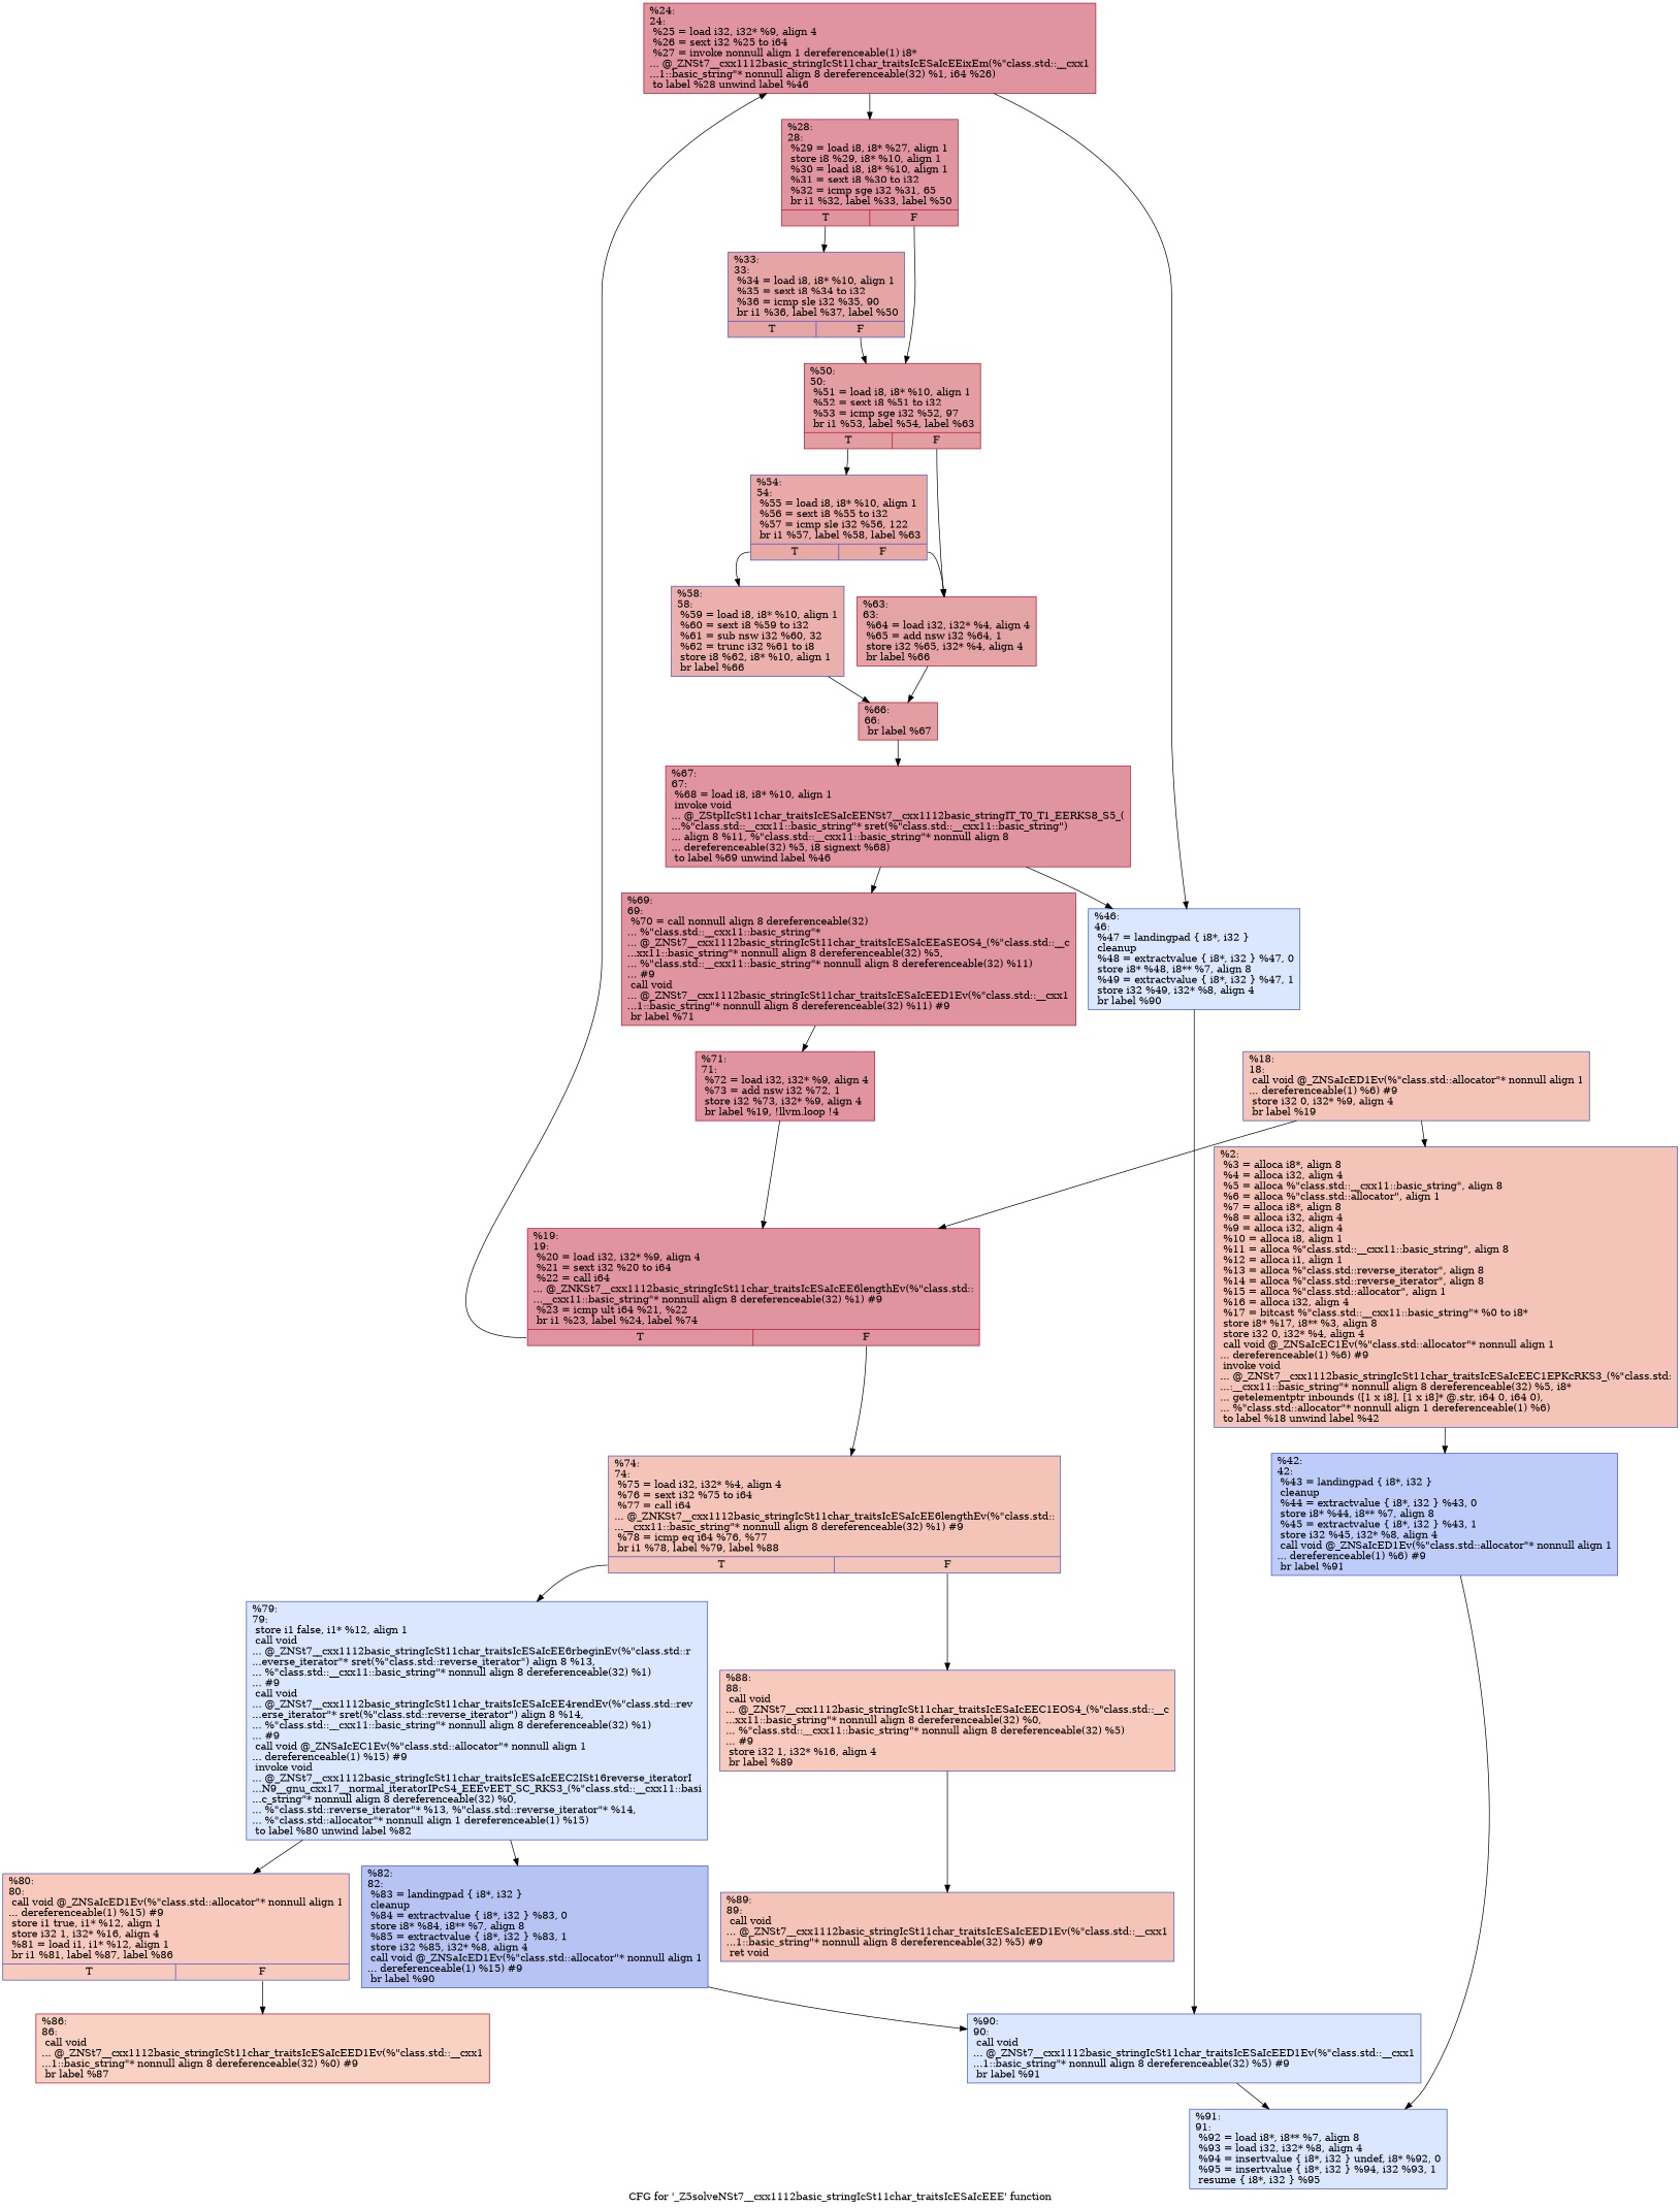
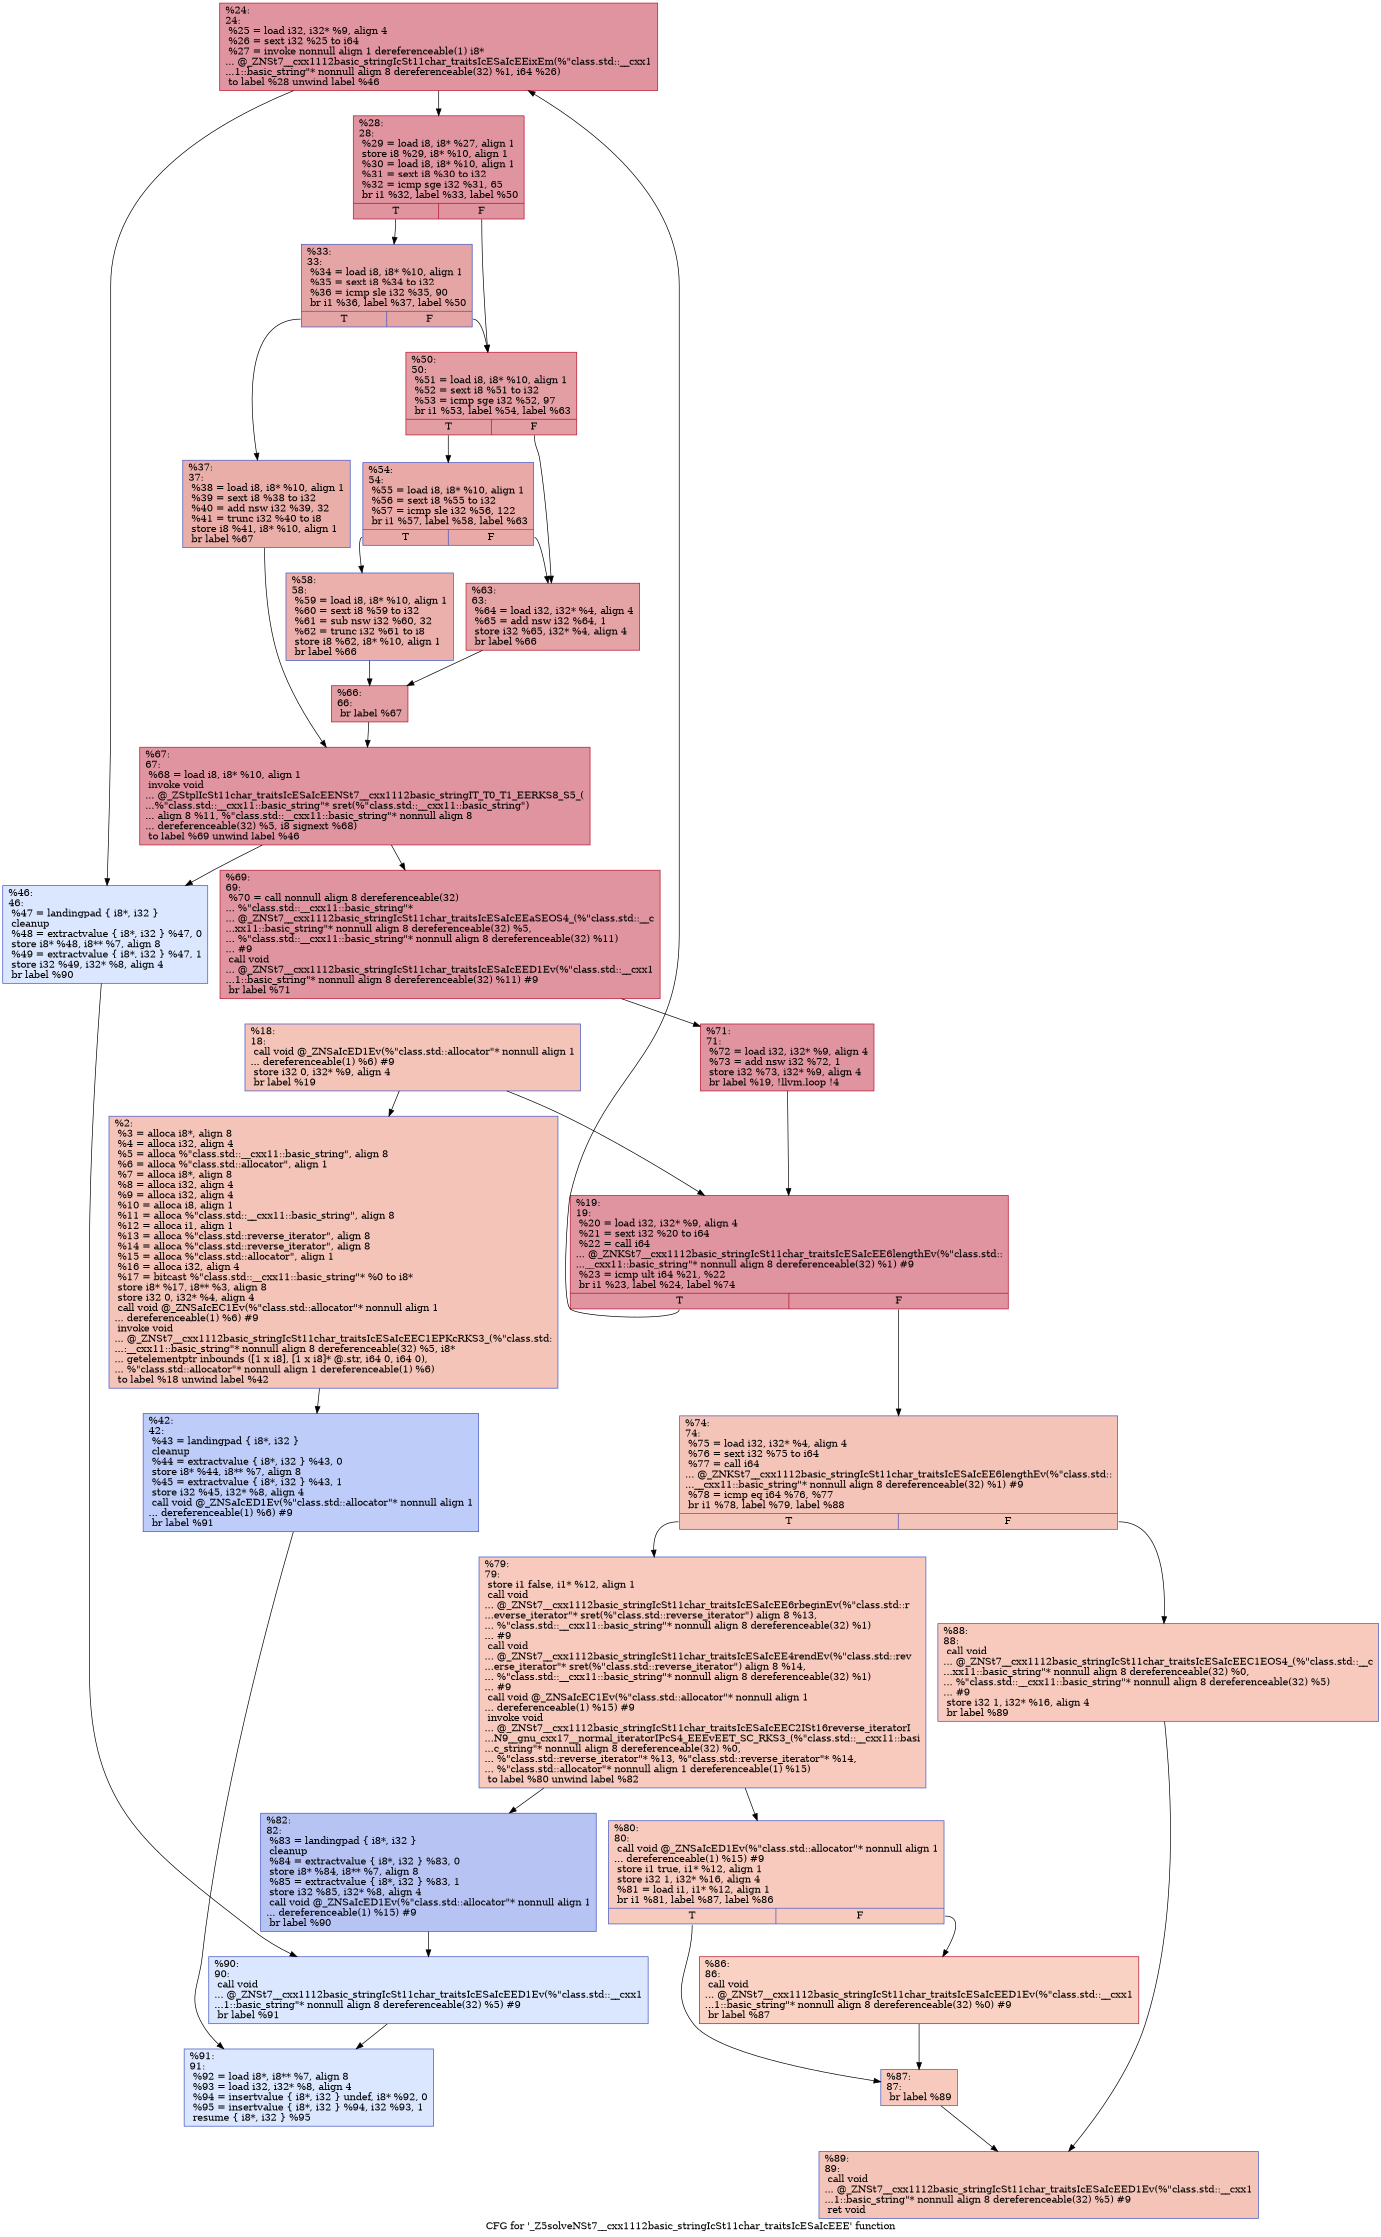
  digraph {
    label="CFG for '_Z5solveNSt7__cxx1112basic_stringIcSt11char_traitsIcESaIcEEE' function"
    node [color="#3d50c3ff" fillcolor="#b70d2870" shape=record style=filled]
    n1 [fillcolor="#e97a5f70" label="{%2:\l  %3 = alloca i8*, align 8\l  %4 = alloca i32, align 4\l  %5 = alloca %\"class.std::__cxx11::basic_string\", align 8\l  %6 = alloca %\"class.std::allocator\", align 1\l  %7 = alloca i8*, align 8\l  %8 = alloca i32, align 4\l  %9 = alloca i32, align 4\l  %10 = alloca i8, align 1\l  %11 = alloca %\"class.std::__cxx11::basic_string\", align 8\l  %12 = alloca i1, align 1\l  %13 = alloca %\"class.std::reverse_iterator\", align 8\l  %14 = alloca %\"class.std::reverse_iterator\", align 8\l  %15 = alloca %\"class.std::allocator\", align 1\l  %16 = alloca i32, align 4\l  %17 = bitcast %\"class.std::__cxx11::basic_string\"* %0 to i8*\l  store i8* %17, i8** %3, align 8\l  store i32 0, i32* %4, align 4\l  call void @_ZNSaIcEC1Ev(%\"class.std::allocator\"* nonnull align 1\l... dereferenceable(1) %6) #9\l  invoke void\l... @_ZNSt7__cxx1112basic_stringIcSt11char_traitsIcESaIcEEC1EPKcRKS3_(%\"class.std:\l...:__cxx11::basic_string\"* nonnull align 8 dereferenceable(32) %5, i8*\l... getelementptr inbounds ([1 x i8], [1 x i8]* @.str, i64 0, i64 0),\l... %\"class.std::allocator\"* nonnull align 1 dereferenceable(1) %6)\l          to label %18 unwind label %42\l}"]
    n2 [fillcolor="#6a8bef70" label="{%42:\l42:                                               \l  %43 = landingpad \{ i8*, i32 \}\l          cleanup\l  %44 = extractvalue \{ i8*, i32 \} %43, 0\l  store i8* %44, i8** %7, align 8\l  %45 = extractvalue \{ i8*, i32 \} %43, 1\l  store i32 %45, i32* %8, align 4\l  call void @_ZNSaIcED1Ev(%\"class.std::allocator\"* nonnull align 1\l... dereferenceable(1) %6) #9\l  br label %91\l}"]
    n3 [fillcolor="#e97a5f70" label="{%18:\l18:                                               \l  call void @_ZNSaIcED1Ev(%\"class.std::allocator\"* nonnull align 1\l... dereferenceable(1) %6) #9\l  store i32 0, i32* %9, align 4\l  br label %19\l}"]
    n4 [color="#b70d28ff" label="{%19:\l19:                                               \l  %20 = load i32, i32* %9, align 4\l  %21 = sext i32 %20 to i64\l  %22 = call i64\l... @_ZNKSt7__cxx1112basic_stringIcSt11char_traitsIcESaIcEE6lengthEv(%\"class.std::\l...__cxx11::basic_string\"* nonnull align 8 dereferenceable(32) %1) #9\l  %23 = icmp ult i64 %21, %22\l  br i1 %23, label %24, label %74\l|{<s0>T|<s1>F}}"]
    n5 [fillcolor="#aec9fc70" label="{%91:\l91:                                               \l  %92 = load i8*, i8** %7, align 8\l  %93 = load i32, i32* %8, align 4\l  %94 = insertvalue \{ i8*, i32 \} undef, i8* %92, 0\l  %95 = insertvalue \{ i8*, i32 \} %94, i32 %93, 1\l  resume \{ i8*, i32 \} %95\l}"]
    n6 [color="#b70d28ff" label="{%24:\l24:                                               \l  %25 = load i32, i32* %9, align 4\l  %26 = sext i32 %25 to i64\l  %27 = invoke nonnull align 1 dereferenceable(1) i8*\l... @_ZNSt7__cxx1112basic_stringIcSt11char_traitsIcESaIcEEixEm(%\"class.std::__cxx1\l...1::basic_string\"* nonnull align 8 dereferenceable(32) %1, i64 %26)\l          to label %28 unwind label %46\l}"]
    n7 [fillcolor="#e97a5f70" label="{%74:\l74:                                               \l  %75 = load i32, i32* %4, align 4\l  %76 = sext i32 %75 to i64\l  %77 = call i64\l... @_ZNKSt7__cxx1112basic_stringIcSt11char_traitsIcESaIcEE6lengthEv(%\"class.std::\l...__cxx11::basic_string\"* nonnull align 8 dereferenceable(32) %1) #9\l  %78 = icmp eq i64 %76, %77\l  br i1 %78, label %79, label %88\l|{<s0>T|<s1>F}}"]
    n8 [color="#b70d28ff" label="{%28:\l28:                                               \l  %29 = load i8, i8* %27, align 1\l  store i8 %29, i8* %10, align 1\l  %30 = load i8, i8* %10, align 1\l  %31 = sext i8 %30 to i32\l  %32 = icmp sge i32 %31, 65\l  br i1 %32, label %33, label %50\l|{<s0>T|<s1>F}}"]
    n9 [fillcolor="#aec9fc70" label="{%46:\l46:                                               \l  %47 = landingpad \{ i8*, i32 \}\l          cleanup\l  %48 = extractvalue \{ i8*, i32 \} %47, 0\l  store i8* %48, i8** %7, align 8\l  %49 = extractvalue \{ i8*, i32 \} %47, 1\l  store i32 %49, i32* %8, align 4\l  br label %90\l}"]
-   n10 [fillcolor="#aec9fc70" label="{%79:\l79:                                               \l  store i1 false, i1* %12, align 1\l  call void\l... @_ZNSt7__cxx1112basic_stringIcSt11char_traitsIcESaIcEE6rbeginEv(%\"class.std::r\l...everse_iterator\"* sret(%\"class.std::reverse_iterator\") align 8 %13,\l... %\"class.std::__cxx11::basic_string\"* nonnull align 8 dereferenceable(32) %1)\l... #9\l  call void\l... @_ZNSt7__cxx1112basic_stringIcSt11char_traitsIcESaIcEE4rendEv(%\"class.std::rev\l...erse_iterator\"* sret(%\"class.std::reverse_iterator\") align 8 %14,\l... %\"class.std::__cxx11::basic_string\"* nonnull align 8 dereferenceable(32) %1)\l... #9\l  call void @_ZNSaIcEC1Ev(%\"class.std::allocator\"* nonnull align 1\l... dereferenceable(1) %15) #9\l  invoke void\l... @_ZNSt7__cxx1112basic_stringIcSt11char_traitsIcESaIcEEC2ISt16reverse_iteratorI\l...N9__gnu_cxx17__normal_iteratorIPcS4_EEEvEET_SC_RKS3_(%\"class.std::__cxx11::basi\l...c_string\"* nonnull align 8 dereferenceable(32) %0,\l... %\"class.std::reverse_iterator\"* %13, %\"class.std::reverse_iterator\"* %14,\l... %\"class.std::allocator\"* nonnull align 1 dereferenceable(1) %15)\l          to label %80 unwind label %82\l}"]
+   n10 [fillcolor="#ef886b70" label="{%79:\l79:                                               \l  store i1 false, i1* %12, align 1\l  call void\l... @_ZNSt7__cxx1112basic_stringIcSt11char_traitsIcESaIcEE6rbeginEv(%\"class.std::r\l...everse_iterator\"* sret(%\"class.std::reverse_iterator\") align 8 %13,\l... %\"class.std::__cxx11::basic_string\"* nonnull align 8 dereferenceable(32) %1)\l... #9\l  call void\l... @_ZNSt7__cxx1112basic_stringIcSt11char_traitsIcESaIcEE4rendEv(%\"class.std::rev\l...erse_iterator\"* sret(%\"class.std::reverse_iterator\") align 8 %14,\l... %\"class.std::__cxx11::basic_string\"* nonnull align 8 dereferenceable(32) %1)\l... #9\l  call void @_ZNSaIcEC1Ev(%\"class.std::allocator\"* nonnull align 1\l... dereferenceable(1) %15) #9\l  invoke void\l... @_ZNSt7__cxx1112basic_stringIcSt11char_traitsIcESaIcEEC2ISt16reverse_iteratorI\l...N9__gnu_cxx17__normal_iteratorIPcS4_EEEvEET_SC_RKS3_(%\"class.std::__cxx11::basi\l...c_string\"* nonnull align 8 dereferenceable(32) %0,\l... %\"class.std::reverse_iterator\"* %13, %\"class.std::reverse_iterator\"* %14,\l... %\"class.std::allocator\"* nonnull align 1 dereferenceable(1) %15)\l          to label %80 unwind label %82\l}"]
    n11 [fillcolor="#ef886b70" label="{%88:\l88:                                               \l  call void\l... @_ZNSt7__cxx1112basic_stringIcSt11char_traitsIcESaIcEEC1EOS4_(%\"class.std::__c\l...xx11::basic_string\"* nonnull align 8 dereferenceable(32) %0,\l... %\"class.std::__cxx11::basic_string\"* nonnull align 8 dereferenceable(32) %5)\l... #9\l  store i32 1, i32* %16, align 4\l  br label %89\l}"]
    n12 [fillcolor="#c5333470" label="{%33:\l33:                                               \l  %34 = load i8, i8* %10, align 1\l  %35 = sext i8 %34 to i32\l  %36 = icmp sle i32 %35, 90\l  br i1 %36, label %37, label %50\l|{<s0>T|<s1>F}}"]
    n13 [color="#b70d28ff" fillcolor="#be242e70" label="{%50:\l50:                                               \l  %51 = load i8, i8* %10, align 1\l  %52 = sext i8 %51 to i32\l  %53 = icmp sge i32 %52, 97\l  br i1 %53, label %54, label %63\l|{<s0>T|<s1>F}}"]
    n14 [fillcolor="#aec9fc70" label="{%90:\l90:                                               \l  call void\l... @_ZNSt7__cxx1112basic_stringIcSt11char_traitsIcESaIcEED1Ev(%\"class.std::__cxx1\l...1::basic_string\"* nonnull align 8 dereferenceable(32) %5) #9\l  br label %91\l}"]
    n15 [fillcolor="#ef886b70" label="{%80:\l80:                                               \l  call void @_ZNSaIcED1Ev(%\"class.std::allocator\"* nonnull align 1\l... dereferenceable(1) %15) #9\l  store i1 true, i1* %12, align 1\l  store i32 1, i32* %16, align 4\l  %81 = load i1, i1* %12, align 1\l  br i1 %81, label %87, label %86\l|{<s0>T|<s1>F}}"]
    n16 [fillcolor="#5b7ae570" label="{%82:\l82:                                               \l  %83 = landingpad \{ i8*, i32 \}\l          cleanup\l  %84 = extractvalue \{ i8*, i32 \} %83, 0\l  store i8* %84, i8** %7, align 8\l  %85 = extractvalue \{ i8*, i32 \} %83, 1\l  store i32 %85, i32* %8, align 4\l  call void @_ZNSaIcED1Ev(%\"class.std::allocator\"* nonnull align 1\l... dereferenceable(1) %15) #9\l  br label %90\l}"]
    n17 [fillcolor="#e97a5f70" label="{%89:\l89:                                               \l  call void\l... @_ZNSt7__cxx1112basic_stringIcSt11char_traitsIcESaIcEED1Ev(%\"class.std::__cxx1\l...1::basic_string\"* nonnull align 8 dereferenceable(32) %5) #9\l  ret void\l}"]
+   n18 [fillcolor="#d0473d70" label="{%37:\l37:                                               \l  %38 = load i8, i8* %10, align 1\l  %39 = sext i8 %38 to i32\l  %40 = add nsw i32 %39, 32\l  %41 = trunc i32 %40 to i8\l  store i8 %41, i8* %10, align 1\l  br label %67\l}"]
    n19 [fillcolor="#ca3b3770" label="{%54:\l54:                                               \l  %55 = load i8, i8* %10, align 1\l  %56 = sext i8 %55 to i32\l  %57 = icmp sle i32 %56, 122\l  br i1 %57, label %58, label %63\l|{<s0>T|<s1>F}}"]
    n20 [color="#b70d28ff" fillcolor="#c32e3170" label="{%63:\l63:                                               \l  %64 = load i32, i32* %4, align 4\l  %65 = add nsw i32 %64, 1\l  store i32 %65, i32* %4, align 4\l  br label %66\l}"]
    n21 [color="#b70d28ff" label="{%67:\l67:                                               \l  %68 = load i8, i8* %10, align 1\l  invoke void\l... @_ZStplIcSt11char_traitsIcESaIcEENSt7__cxx1112basic_stringIT_T0_T1_EERKS8_S5_(\l...%\"class.std::__cxx11::basic_string\"* sret(%\"class.std::__cxx11::basic_string\")\l... align 8 %11, %\"class.std::__cxx11::basic_string\"* nonnull align 8\l... dereferenceable(32) %5, i8 signext %68)\l          to label %69 unwind label %46\l}"]
    n22 [fillcolor="#d24b4070" label="{%58:\l58:                                               \l  %59 = load i8, i8* %10, align 1\l  %60 = sext i8 %59 to i32\l  %61 = sub nsw i32 %60, 32\l  %62 = trunc i32 %61 to i8\l  store i8 %62, i8* %10, align 1\l  br label %66\l}"]
    n23 [color="#b70d28ff" fillcolor="#be242e70" label="{%66:\l66:                                               \l  br label %67\l}"]
    n24 [color="#b70d28ff" label="{%69:\l69:                                               \l  %70 = call nonnull align 8 dereferenceable(32)\l... %\"class.std::__cxx11::basic_string\"*\l... @_ZNSt7__cxx1112basic_stringIcSt11char_traitsIcESaIcEEaSEOS4_(%\"class.std::__c\l...xx11::basic_string\"* nonnull align 8 dereferenceable(32) %5,\l... %\"class.std::__cxx11::basic_string\"* nonnull align 8 dereferenceable(32) %11)\l... #9\l  call void\l... @_ZNSt7__cxx1112basic_stringIcSt11char_traitsIcESaIcEED1Ev(%\"class.std::__cxx1\l...1::basic_string\"* nonnull align 8 dereferenceable(32) %11) #9\l  br label %71\l}"]
    n25 [color="#b70d28ff" label="{%71:\l71:                                               \l  %72 = load i32, i32* %9, align 4\l  %73 = add nsw i32 %72, 1\l  store i32 %73, i32* %9, align 4\l  br label %19, !llvm.loop !4\l}"]
+   n26 [fillcolor="#ef886b70" label="{%87:\l87:                                               \l  br label %89\l}"]
    n27 [color="#b70d28ff" fillcolor="#f4987a70" label="{%86:\l86:                                               \l  call void\l... @_ZNSt7__cxx1112basic_stringIcSt11char_traitsIcESaIcEED1Ev(%\"class.std::__cxx1\l...1::basic_string\"* nonnull align 8 dereferenceable(32) %0) #9\l  br label %87\l}"]
    n1 -> n2
    n2 -> n5
    n3 -> n1
    n3 -> n4
    n4 -> n6 [tailport=s0]
    n4 -> n7 [tailport=s1]
    n6 -> n8
    n6 -> n9
    n7 -> n10 [tailport=s0]
    n7 -> n11 [tailport=s1]
    n8 -> n12 [tailport=s0]
    n8 -> n13 [tailport=s1]
    n9 -> n14
    n10 -> n15
    n10 -> n16
    n11 -> n17
    n12 -> n13 [tailport=s1]
+   n12 -> n18 [tailport=s0]
    n13 -> n19 [tailport=s0]
    n13 -> n20 [tailport=s1]
    n14 -> n5
+   n15 -> n26 [tailport=s0]
    n15 -> n27 [tailport=s1]
    n16 -> n14
+   n18 -> n21
    n19 -> n20 [tailport=s1]
    n19 -> n22 [tailport=s0]
    n20 -> n23
    n21 -> n9
    n21 -> n24
    n22 -> n23
    n23 -> n21
    n24 -> n25
    n25 -> n4
+   n26 -> n17
+   n27 -> n26
  }
